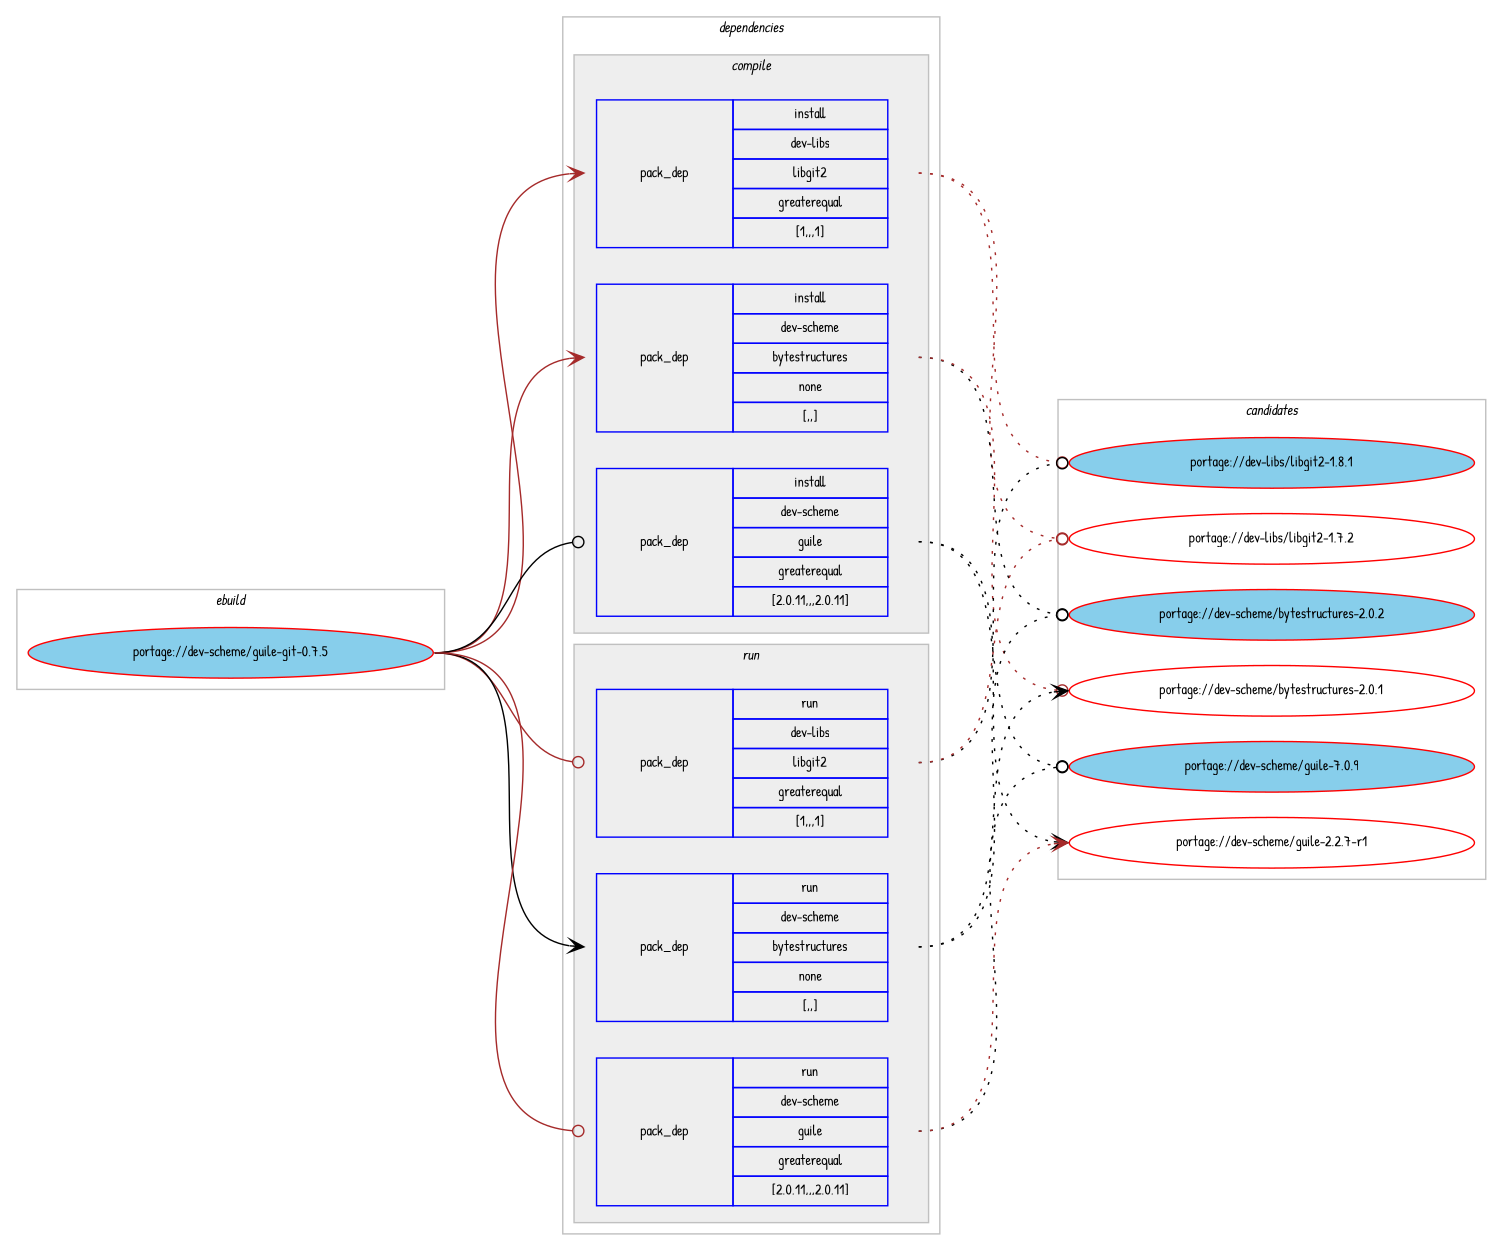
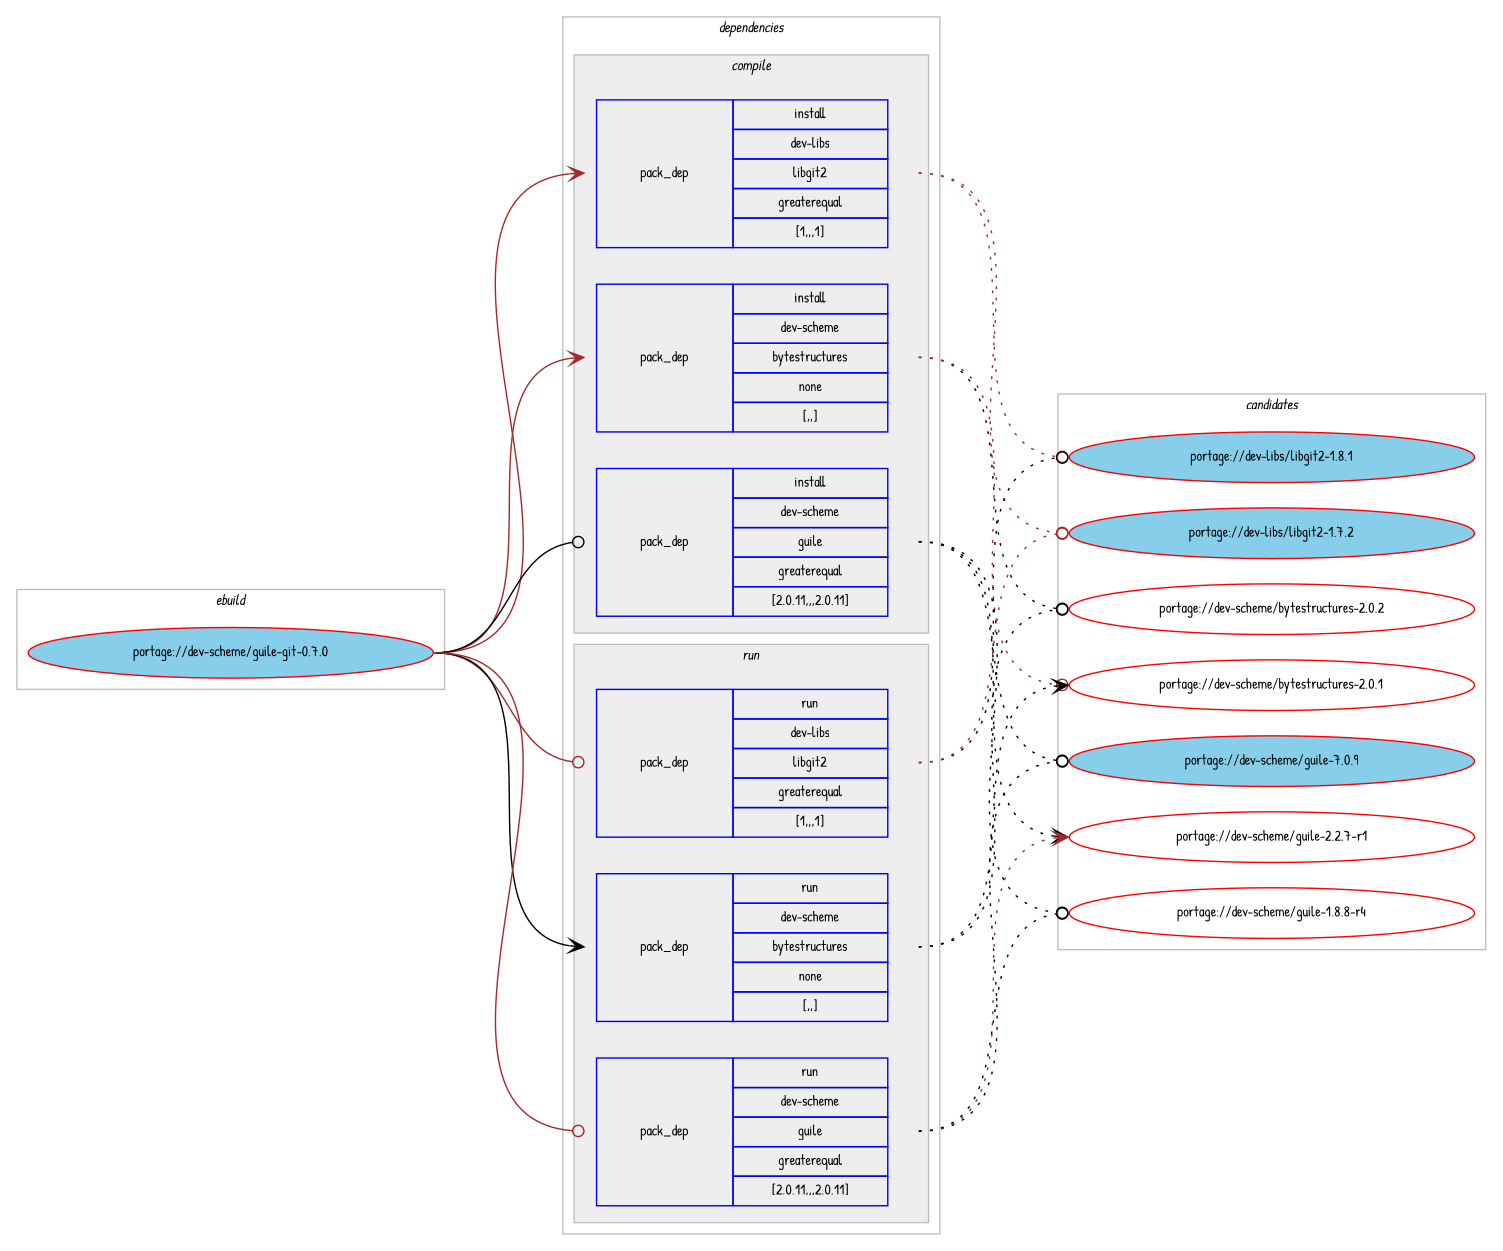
  digraph {
    compound=true
    concentrate=true
    fontname="Patrick Hand"
    fontsize=10
    newrank=true
    rankdir=LR
    ranksep=1.5
    node [color=red fontname="Patrick Hand" fontsize=10 style=filled]
    edge [arrowhead=odot color=black fontname="Patrick Hand" headport=w style=dotted tailport=e weight=100]
-   n1 [fillcolor=skyblue label="portage://dev-scheme/guile-git-0.7.5" width=4]
+   n1 [fillcolor=skyblue label="portage://dev-scheme/guile-git-0.7.0" width=4]
    n2 [color=blue label=<<TABLE BORDER="0" CELLBORDER="1" CELLSPACING="0" CELLPADDING="4" WIDTH="220"><TR><TD ROWSPAN="6" CELLPADDING="30">pack_dep</TD></TR><TR><TD WIDTH="110">install</TD></TR><TR><TD>dev-libs</TD></TR><TR><TD>libgit2</TD></TR><TR><TD>greaterequal</TD></TR><TR><TD>[1,,,1]</TD></TR></TABLE>> shape=none style=""]
    n3 [color=blue label=<<TABLE BORDER="0" CELLBORDER="1" CELLSPACING="0" CELLPADDING="4" WIDTH="220"><TR><TD ROWSPAN="6" CELLPADDING="30">pack_dep</TD></TR><TR><TD WIDTH="110">install</TD></TR><TR><TD>dev-scheme</TD></TR><TR><TD>bytestructures</TD></TR><TR><TD>none</TD></TR><TR><TD>[,,]</TD></TR></TABLE>> shape=none style=""]
    n4 [color=blue label=<<TABLE BORDER="0" CELLBORDER="1" CELLSPACING="0" CELLPADDING="4" WIDTH="220"><TR><TD ROWSPAN="6" CELLPADDING="30">pack_dep</TD></TR><TR><TD WIDTH="110">install</TD></TR><TR><TD>dev-scheme</TD></TR><TR><TD>guile</TD></TR><TR><TD>greaterequal</TD></TR><TR><TD>[2.0.11,,,2.0.11]</TD></TR></TABLE>> shape=none style=""]
    n5 [color=blue label=<<TABLE BORDER="0" CELLBORDER="1" CELLSPACING="0" CELLPADDING="4" WIDTH="220"><TR><TD ROWSPAN="6" CELLPADDING="30">pack_dep</TD></TR><TR><TD WIDTH="110">run</TD></TR><TR><TD>dev-libs</TD></TR><TR><TD>libgit2</TD></TR><TR><TD>greaterequal</TD></TR><TR><TD>[1,,,1]</TD></TR></TABLE>> shape=none style=""]
    n6 [color=blue label=<<TABLE BORDER="0" CELLBORDER="1" CELLSPACING="0" CELLPADDING="4" WIDTH="220"><TR><TD ROWSPAN="6" CELLPADDING="30">pack_dep</TD></TR><TR><TD WIDTH="110">run</TD></TR><TR><TD>dev-scheme</TD></TR><TR><TD>bytestructures</TD></TR><TR><TD>none</TD></TR><TR><TD>[,,]</TD></TR></TABLE>> shape=none style=""]
    n7 [color=blue label=<<TABLE BORDER="0" CELLBORDER="1" CELLSPACING="0" CELLPADDING="4" WIDTH="220"><TR><TD ROWSPAN="6" CELLPADDING="30">pack_dep</TD></TR><TR><TD WIDTH="110">run</TD></TR><TR><TD>dev-scheme</TD></TR><TR><TD>guile</TD></TR><TR><TD>greaterequal</TD></TR><TR><TD>[2.0.11,,,2.0.11]</TD></TR></TABLE>> shape=none style=""]
    n8 [fillcolor=skyblue label="portage://dev-libs/libgit2-1.8.1" width=4]
-   n9 [fillcolor=white label="portage://dev-libs/libgit2-1.7.2" width=4]
-   n10 [fillcolor=skyblue label="portage://dev-scheme/bytestructures-2.0.2" width=4]
+   n9 [fillcolor=skyblue label="portage://dev-libs/libgit2-1.7.2" width=4]
+   n10 [fillcolor=white label="portage://dev-scheme/bytestructures-2.0.2" width=4]
    n11 [fillcolor=white label="portage://dev-scheme/bytestructures-2.0.1" width=4]
    n12 [fillcolor=skyblue label="portage://dev-scheme/guile-7.0.9" width=4]
    n13 [fillcolor=white label="portage://dev-scheme/guile-2.2.7-r1" width=4]
+   n14 [fillcolor=white label="portage://dev-scheme/guile-1.8.8-r4" width=4]
    subgraph cluster_1 {
      color=gray
      label=<<i>ebuild</i>>
      n1
    }
    subgraph cluster_2 {
      color=gray
      label=<<i>dependencies</i>>
      subgraph cluster_3 {
        color=gray
        fillcolor="#eeeeee"
        label=<<i>compile</i>>
        style=filled
        subgraph sub_4 {
          color=gray
          fillcolor="#eeeeee"
          label=<<i>compile</i>>
          style=filled
          n2
        }
        subgraph sub_5 {
          color=gray
          fillcolor="#eeeeee"
          label=<<i>compile</i>>
          style=filled
          n3
        }
        subgraph sub_6 {
          color=gray
          fillcolor="#eeeeee"
          label=<<i>compile</i>>
          style=filled
          n4
        }
      }
      subgraph cluster_7 {
        color=gray
        fillcolor="#eeeeee"
        label=<<i>compile and run</i>>
        style=filled
      }
      subgraph cluster_8 {
        color=gray
        fillcolor="#eeeeee"
        label=<<i>run</i>>
        style=filled
        subgraph sub_9 {
          color=gray
          fillcolor="#eeeeee"
          label=<<i>run</i>>
          style=filled
          n5
        }
        subgraph sub_10 {
          color=gray
          fillcolor="#eeeeee"
          label=<<i>run</i>>
          style=filled
          n6
        }
        subgraph sub_11 {
          color=gray
          fillcolor="#eeeeee"
          label=<<i>run</i>>
          style=filled
          n7
        }
      }
    }
    subgraph cluster_12 {
      color=gray
      label=<<i>candidates</i>>
      rank=same
      subgraph sub_13 {
        color=black
        label=<<i>candidates</i>>
        nodesep=1
        rank=same
        n8
        n9
      }
      subgraph sub_14 {
        color=black
        label=<<i>candidates</i>>
        nodesep=1
        rank=same
        n10
        n11
      }
      subgraph sub_15 {
        color=black
        label=<<i>candidates</i>>
        nodesep=1
        rank=same
        n12
        n13
+       n14
      }
      subgraph sub_16 {
        color=black
        label=<<i>candidates</i>>
        nodesep=1
        rank=same
        n8
        n9
      }
      subgraph sub_17 {
        color=black
        label=<<i>candidates</i>>
        nodesep=1
        rank=same
        n10
        n11
      }
      subgraph sub_18 {
        color=black
        label=<<i>candidates</i>>
        nodesep=1
        rank=same
        n12
        n13
+       n14
      }
    }
    n1 -> n2 [arrowhead=vee color=brown style=solid weight=20]
    n1 -> n3 [arrowhead=vee color=brown style=solid weight=20]
    n1 -> n4 [style=solid weight=20]
    n1 -> n5 [color=brown style=solid weight=20]
    n1 -> n6 [arrowhead=vee style=solid weight=20]
    n1 -> n7 [color=brown style=solid weight=20]
    n2 -> n8 [color=brown]
    n2 -> n9 [color=brown]
    n3 -> n10
    n3 -> n11 [color=brown]
    n4 -> n12
    n4 -> n13 [arrowhead=vee]
+   n4 -> n14
    n5 -> n8
    n5 -> n9 [color=brown]
    n6 -> n10
    n6 -> n11 [arrowhead=vee]
    n7 -> n12
    n7 -> n13 [arrowhead=vee color=brown]
+   n7 -> n14
  }
